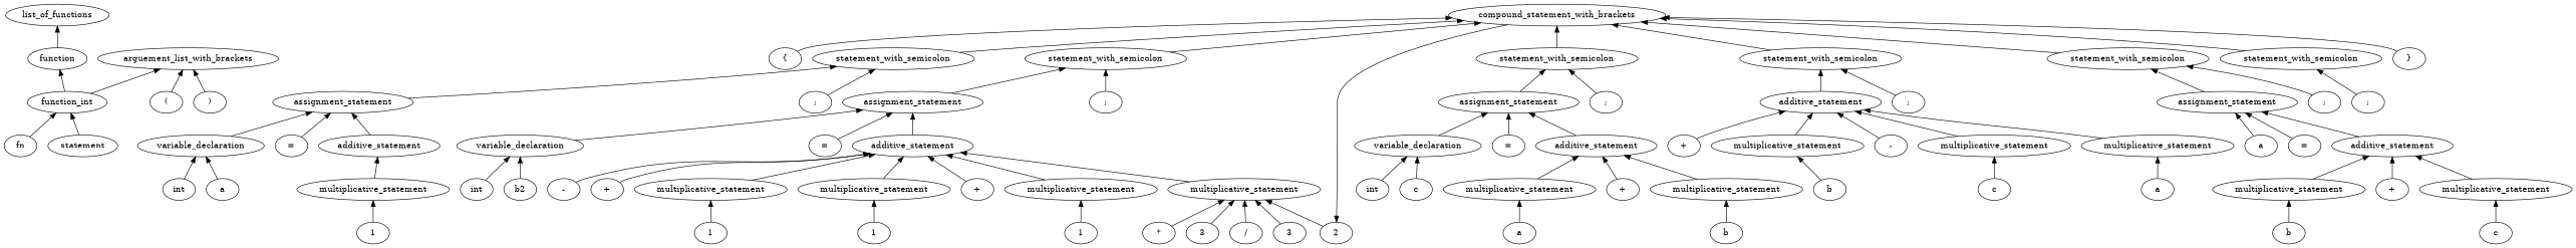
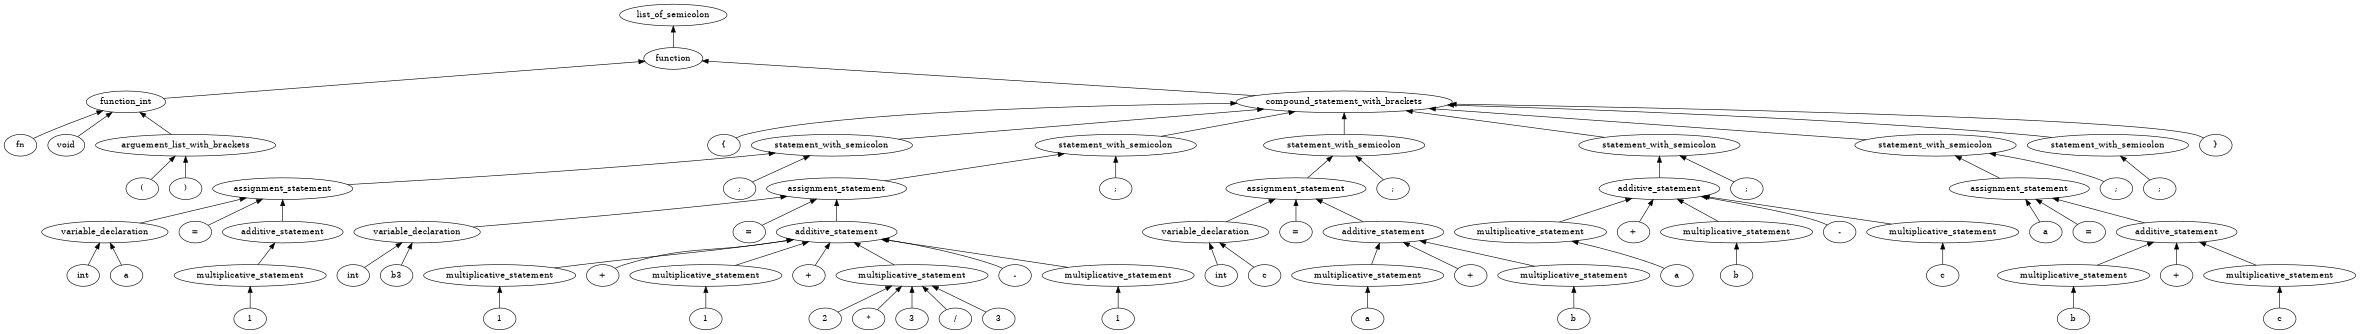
  digraph {
    edge [dir=back]
-   n1 [label=list_of_functions]
+   n1 [label=list_of_semicolon]
    n2 [label=function]
    n3 [label=function_int]
    n4 [label=compound_statement_with_brackets]
    n5 [label=fn]
-   n6 [label=statement]
+   n6 [label=void]
    n7 [label=arguement_list_with_brackets]
    n8 [label="{"]
    n9 [label=statement_with_semicolon]
    n10 [label=statement_with_semicolon]
    n11 [label=statement_with_semicolon]
    n12 [label=statement_with_semicolon]
    n13 [label=statement_with_semicolon]
    n14 [label=statement_with_semicolon]
    n15 [label="}"]
    n16 [label="("]
    n17 [label=")"]
    n18 [label=assignment_statement]
    n19 [label=";"]
    n20 [label=assignment_statement]
    n21 [label=";"]
    n22 [label=assignment_statement]
    n23 [label=";"]
    n24 [label=additive_statement]
    n25 [label=";"]
    n26 [label=assignment_statement]
    n27 [label=";"]
    n28 [label=";"]
    n29 [label=variable_declaration]
    n30 [label="="]
    n31 [label=additive_statement]
    n32 [label=int]
    n33 [label=a]
    n34 [label=multiplicative_statement]
    n35 [label=1]
    n36 [label=variable_declaration]
    n37 [label="="]
    n38 [label=additive_statement]
    n39 [label=int]
-   n40 [label=b2]
+   n40 [label=b3]
    n41 [label=multiplicative_statement]
    n42 [label="+"]
    n43 [label=multiplicative_statement]
    n44 [label="+"]
    n45 [label=multiplicative_statement]
    n46 [label="-"]
    n47 [label=multiplicative_statement]
    n48 [label=1]
    n49 [label=1]
    n50 [label=2]
    n51 [label="*"]
    n52 [label=3]
    n53 [label="/"]
    n54 [label=3]
    n55 [label=1]
    n56 [label=variable_declaration]
    n57 [label="="]
    n58 [label=additive_statement]
    n59 [label=int]
    n60 [label=c]
    n61 [label=multiplicative_statement]
    n62 [label="+"]
    n63 [label=multiplicative_statement]
    n64 [label=a]
    n65 [label=b]
    n66 [label=multiplicative_statement]
    n67 [label="+"]
    n68 [label=multiplicative_statement]
    n69 [label="-"]
    n70 [label=multiplicative_statement]
    n71 [label=a]
    n72 [label=b]
    n73 [label=c]
    n74 [label=a]
    n75 [label="="]
    n76 [label=additive_statement]
    n77 [label=multiplicative_statement]
    n78 [label="+"]
    n79 [label=multiplicative_statement]
    n80 [label=b]
    n81 [label=c]
    n1 -> n2
    n2 -> n3
-   n50 -> n4
+   n2 -> n4
    n3 -> n5
    n3 -> n6
-   n7 -> n3
+   n3 -> n7
    n4 -> n8
    n4 -> n9
    n4 -> n10
    n4 -> n11
    n4 -> n12
    n4 -> n13
    n4 -> n14
    n4 -> n15
    n7 -> n16
    n7 -> n17
    n9 -> n18
    n9 -> n19
    n10 -> n20
    n10 -> n21
    n11 -> n22
    n11 -> n23
    n12 -> n24
    n12 -> n25
    n13 -> n26
    n13 -> n27
    n14 -> n28
    n18 -> n29
    n18 -> n30
    n18 -> n31
    n20 -> n36
    n20 -> n37
    n20 -> n38
    n22 -> n56
    n22 -> n57
    n22 -> n58
    n24 -> n66
    n24 -> n67
    n24 -> n68
    n24 -> n69
    n24 -> n70
    n26 -> n74
    n26 -> n75
    n26 -> n76
    n29 -> n32
    n29 -> n33
    n31 -> n34
    n34 -> n35
    n36 -> n39
    n36 -> n40
    n38 -> n41
    n38 -> n42
    n38 -> n43
    n38 -> n44
    n38 -> n45
    n38 -> n46
    n38 -> n47
    n41 -> n48
    n43 -> n49
    n45 -> n50
    n45 -> n51
    n45 -> n52
    n45 -> n53
    n45 -> n54
    n47 -> n55
    n56 -> n59
    n56 -> n60
    n58 -> n61
    n58 -> n62
    n58 -> n63
    n61 -> n64
    n63 -> n65
    n66 -> n71
    n68 -> n72
    n70 -> n73
    n76 -> n77
    n76 -> n78
    n76 -> n79
    n77 -> n80
    n79 -> n81
  }
